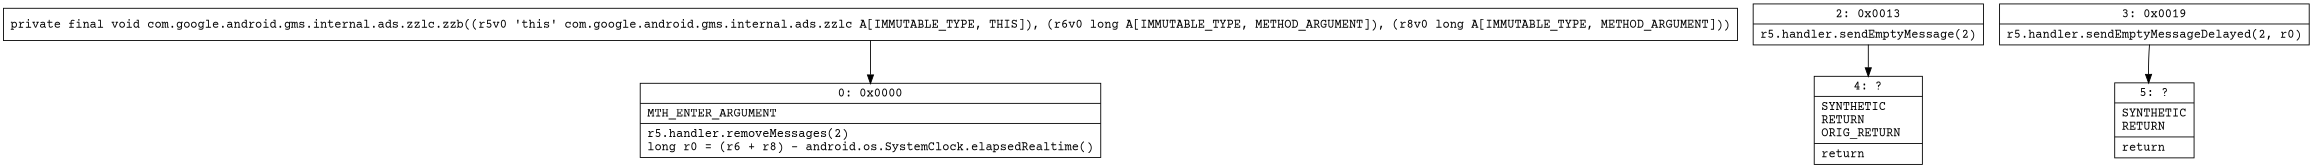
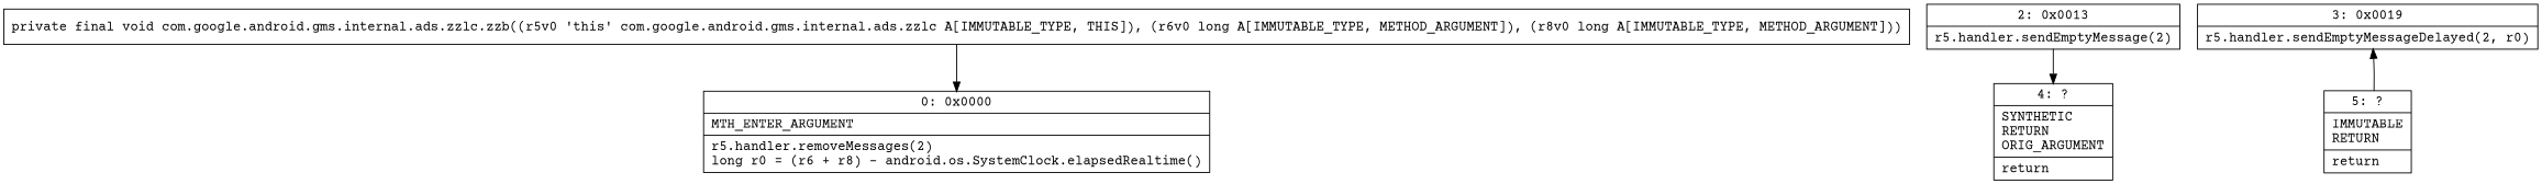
  digraph {
    fontname="Courier Prime"
    node [fontname="Courier Prime" shape=record]
    edge [fontname="Courier Prime"]
    n1 [label="{0\:\ 0x0000|MTH_ENTER_ARGUMENT\l|r5.handler.removeMessages(2)\llong r0 = (r6 + r8) \- android.os.SystemClock.elapsedRealtime()\l}"]
    n2 [label="{2\:\ 0x0013|r5.handler.sendEmptyMessage(2)\l}"]
-   n3 [label="{4\:\ ?|SYNTHETIC\lRETURN\lORIG_RETURN\l|return\l}"]
+   n3 [label="{4\:\ ?|SYNTHETIC\lRETURN\lORIG_ARGUMENT\l|return\l}"]
    n4 [label="{3\:\ 0x0019|r5.handler.sendEmptyMessageDelayed(2, r0)\l}"]
-   n5 [label="{5\:\ ?|SYNTHETIC\lRETURN\l|return\l}"]
+   n5 [label="{5\:\ ?|IMMUTABLE\lRETURN\l|return\l}"]
    n6 [label="{private final void com.google.android.gms.internal.ads.zzlc.zzb((r5v0 'this' com.google.android.gms.internal.ads.zzlc A[IMMUTABLE_TYPE, THIS]), (r6v0 long A[IMMUTABLE_TYPE, METHOD_ARGUMENT]), (r8v0 long A[IMMUTABLE_TYPE, METHOD_ARGUMENT])) }"]
    n2 -> n3
-   n4 -> n5
+   n5 -> n4
    n6 -> n1
  }
